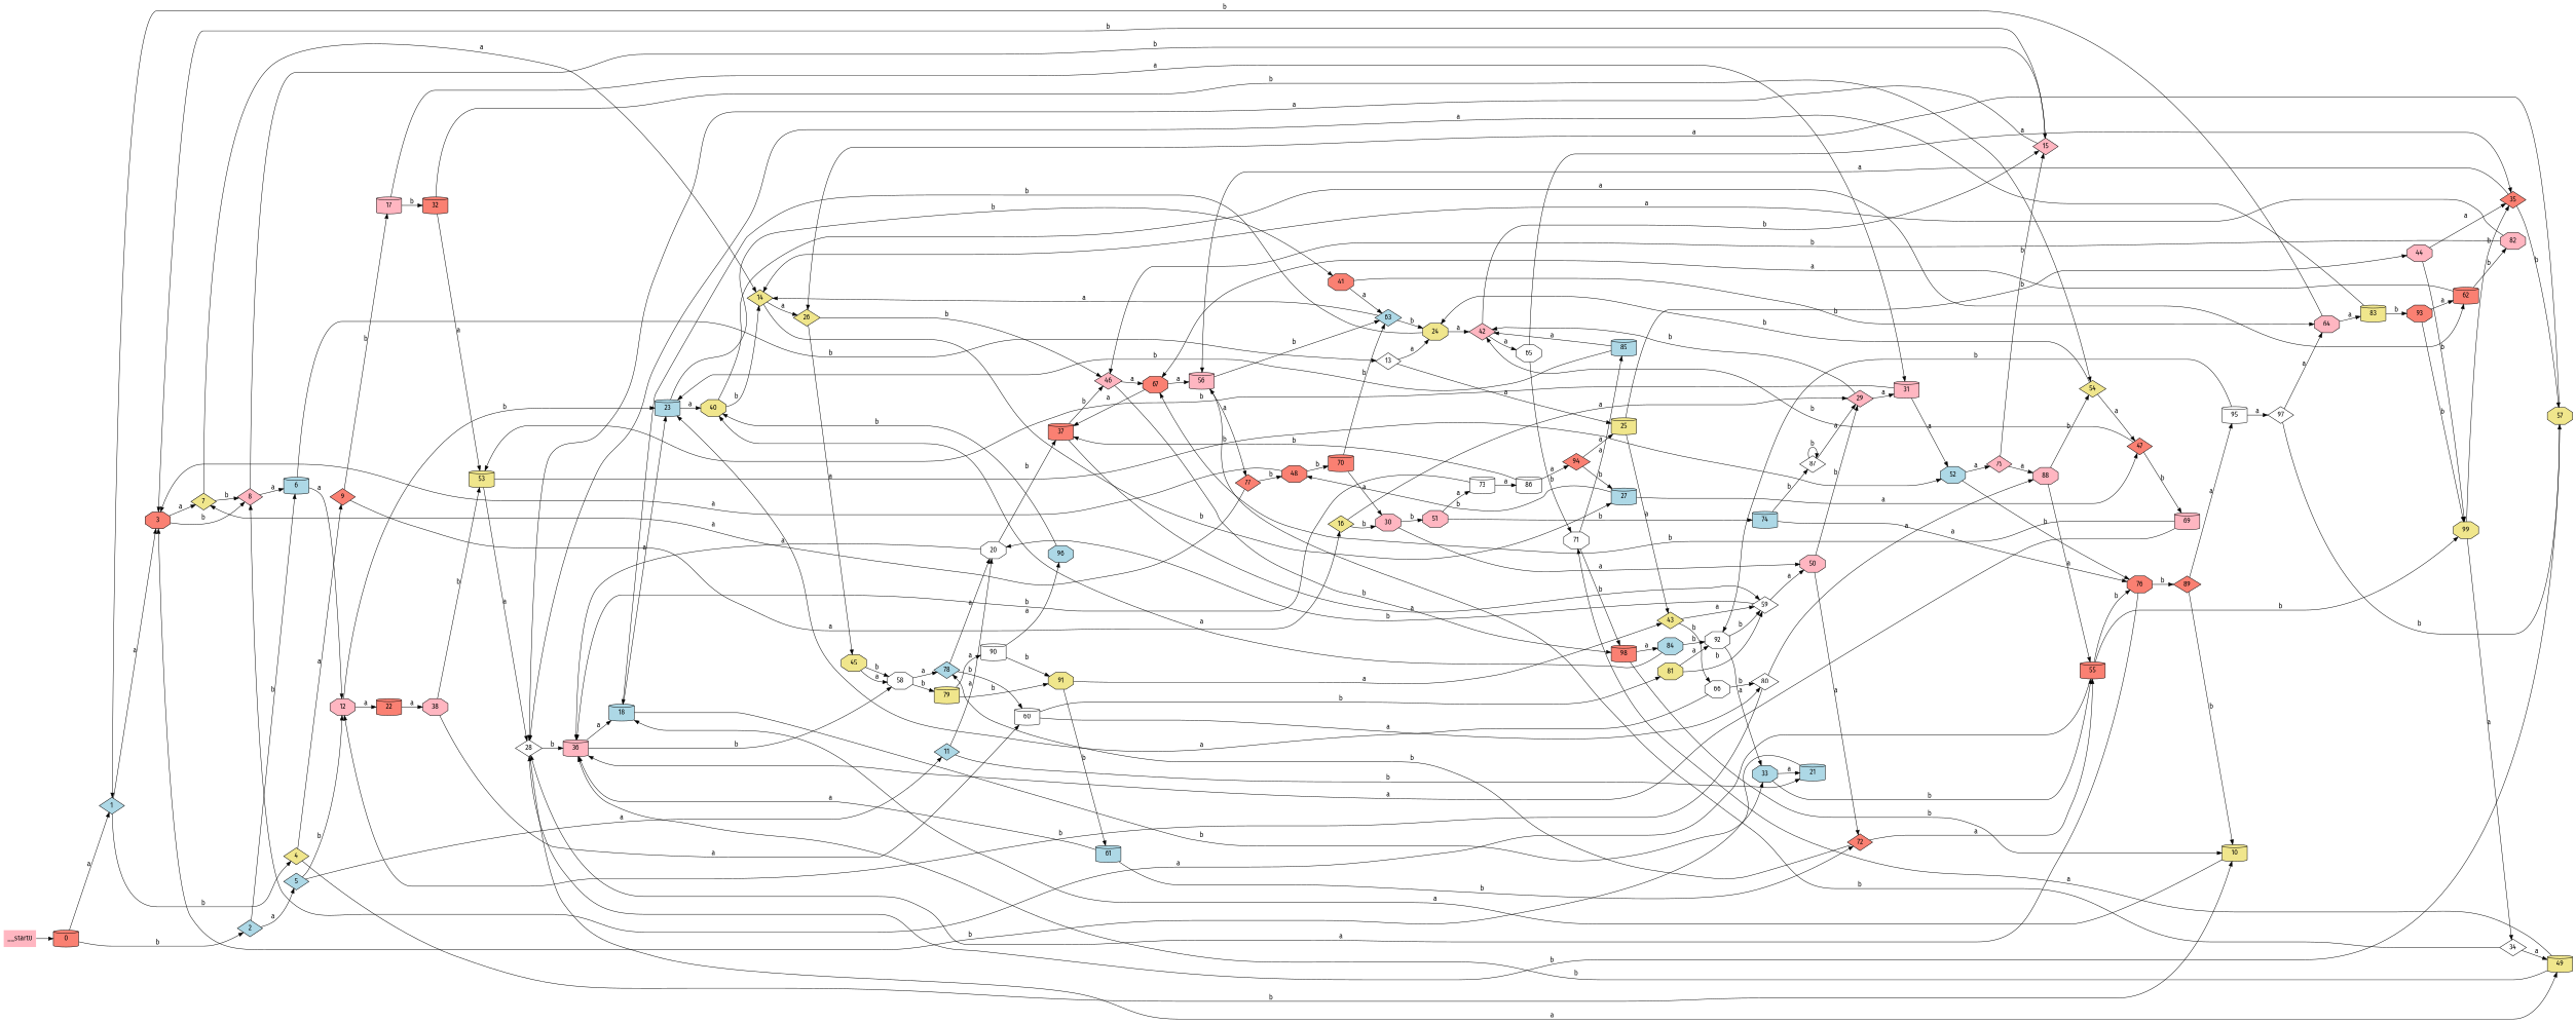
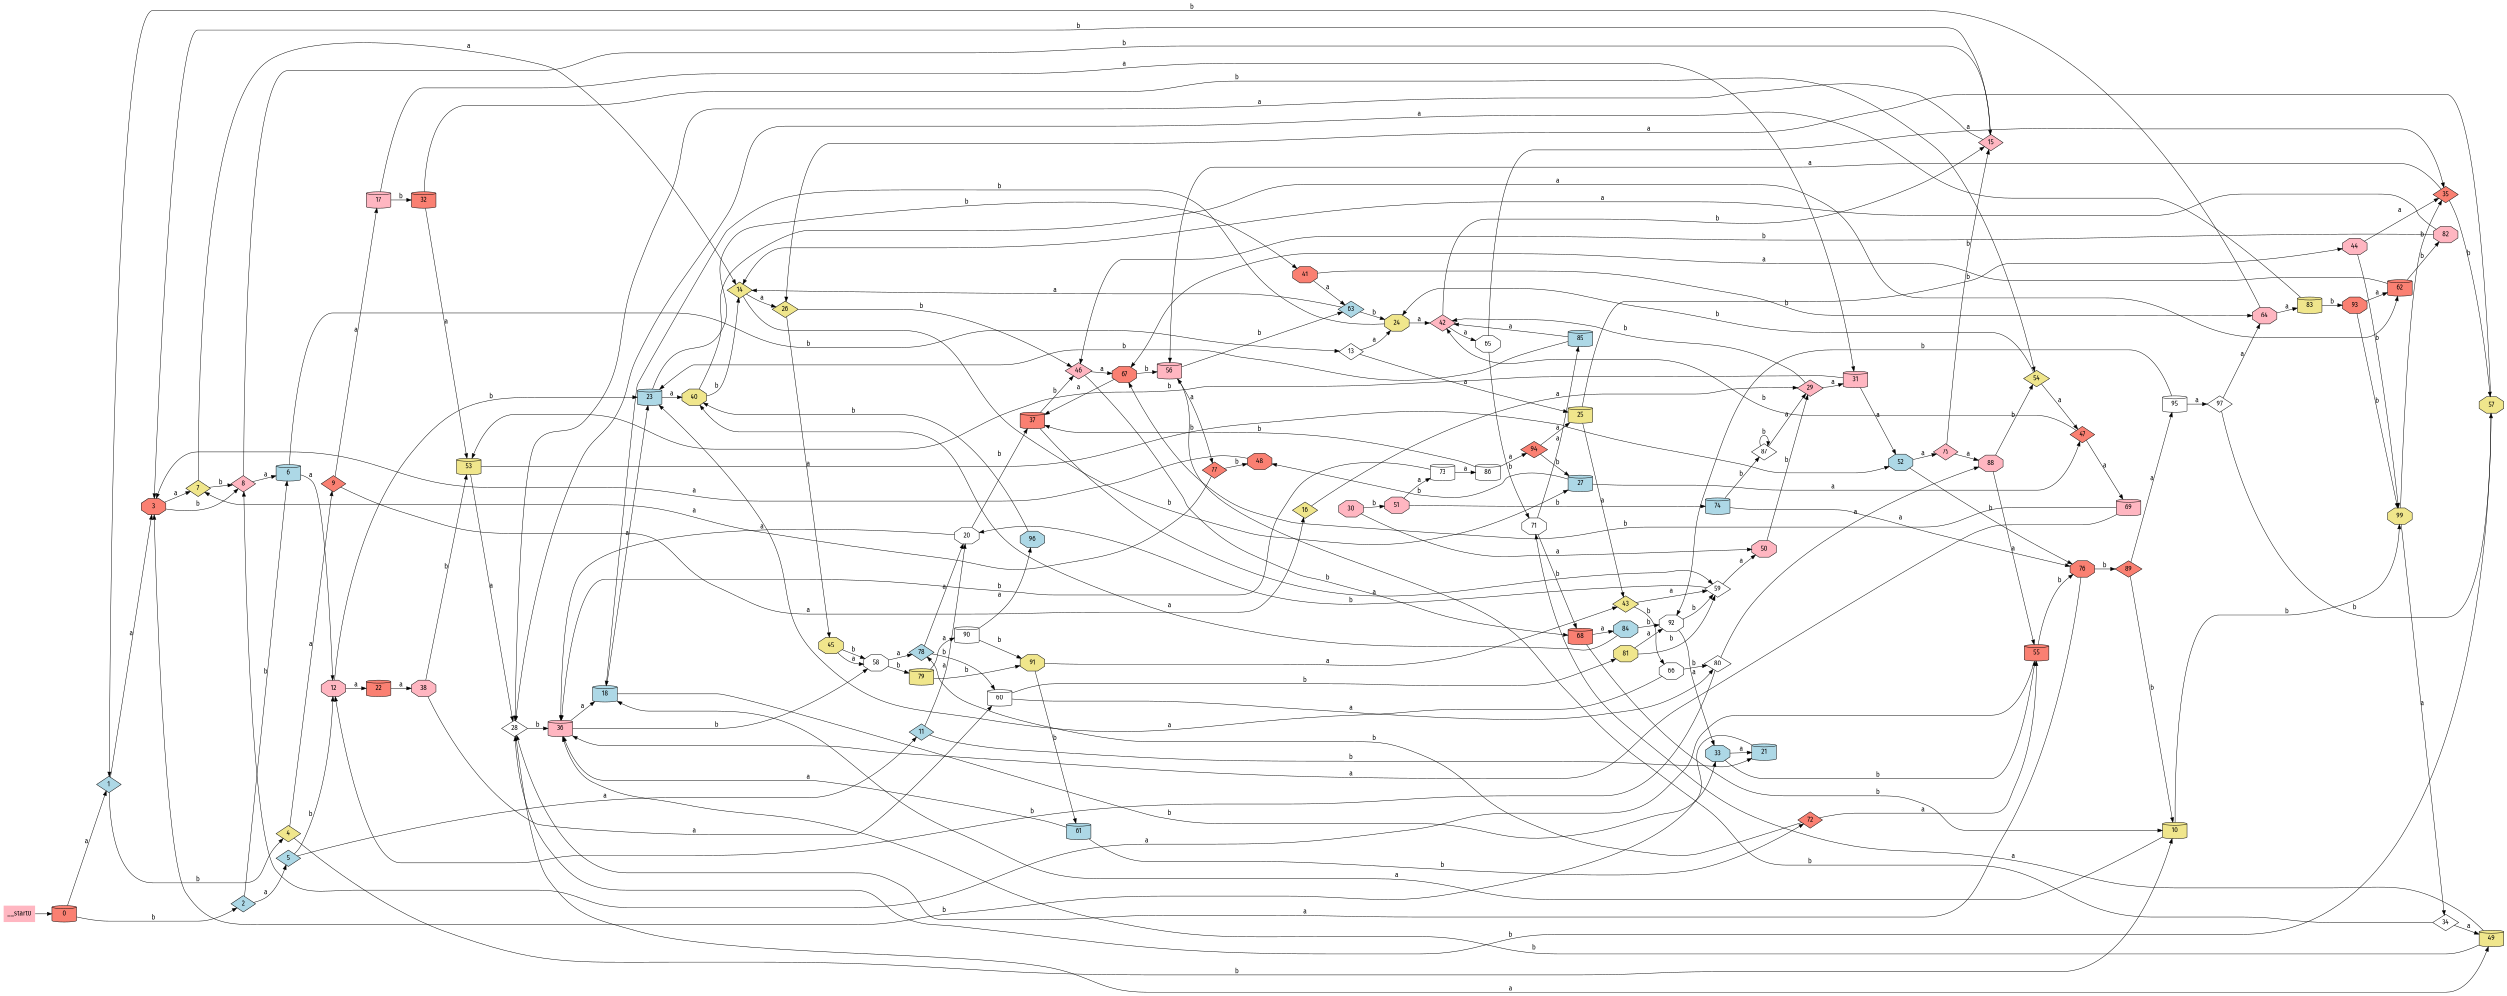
  digraph {
    fontname="Fira Sans"
    rankdir=LR
    node [fillcolor=lightpink fontname="Fira Sans" shape=diamond style=filled]
    edge [fontname="Fira Sans"]
    __start0 [shape=none]
    0 [fillcolor=salmon shape=cylinder]
    1 [fillcolor=lightblue]
    2 [fillcolor=lightblue]
    3 [fillcolor=salmon shape=octagon]
    4 [fillcolor=khaki]
    5 [fillcolor=lightblue]
    6 [fillcolor=lightblue shape=cylinder]
    7 [fillcolor=khaki]
    8
    9 [fillcolor=salmon]
    10 [fillcolor=khaki shape=cylinder]
    11 [fillcolor=lightblue]
    12 [shape=octagon]
    13 [fillcolor=white]
    14 [fillcolor=khaki]
    15
    16 [fillcolor=khaki]
    17 [shape=cylinder]
    18 [fillcolor=lightblue shape=cylinder]
    n21 [fillcolor=khaki label=99 shape=octagon]
    20 [fillcolor=white shape=octagon]
    21 [fillcolor=lightblue shape=cylinder]
    22 [fillcolor=salmon shape=cylinder]
    23 [fillcolor=lightblue shape=cylinder]
    24 [fillcolor=khaki shape=octagon]
    25 [fillcolor=khaki shape=cylinder]
    26 [fillcolor=khaki]
    27 [fillcolor=lightblue shape=cylinder]
    28 [fillcolor=white]
    29
    30 [shape=octagon]
    31 [shape=cylinder]
    32 [fillcolor=salmon shape=cylinder]
    33 [fillcolor=lightblue shape=octagon]
    34 [fillcolor=white]
    35 [fillcolor=salmon]
    36 [shape=cylinder]
    37 [fillcolor=salmon shape=cylinder]
    38 [shape=octagon]
    40 [fillcolor=khaki shape=octagon]
    41 [fillcolor=salmon shape=octagon]
    42
    43 [fillcolor=khaki]
    44 [shape=octagon]
    45 [fillcolor=khaki shape=octagon]
    46
    47 [fillcolor=salmon]
    48 [fillcolor=salmon shape=octagon]
    49 [fillcolor=khaki shape=cylinder]
    50 [shape=octagon]
    51 [shape=octagon]
    52 [fillcolor=lightblue shape=octagon]
    53 [fillcolor=khaki shape=cylinder]
    54 [fillcolor=khaki]
    55 [fillcolor=salmon shape=cylinder]
    56 [shape=cylinder]
    57 [fillcolor=khaki shape=octagon]
    58 [fillcolor=white shape=octagon]
    59 [fillcolor=white]
    60 [fillcolor=white shape=cylinder]
    62 [fillcolor=salmon shape=cylinder]
    63 [fillcolor=lightblue]
    64 [shape=octagon]
    65 [fillcolor=white shape=octagon]
    66 [fillcolor=white shape=octagon]
    67 [fillcolor=salmon shape=octagon]
-   68 [fillcolor=salmon shape=cylinder label=98]
+   68 [fillcolor=salmon shape=cylinder]
    69 [shape=cylinder]
-   70 [fillcolor=salmon shape=cylinder]
    71 [fillcolor=white shape=octagon]
    72 [fillcolor=salmon]
    73 [fillcolor=white shape=cylinder]
    74 [fillcolor=lightblue shape=cylinder]
    75
    76 [fillcolor=salmon shape=octagon]
    77 [fillcolor=salmon]
    78 [fillcolor=lightblue]
    79 [fillcolor=khaki shape=cylinder]
    80 [fillcolor=white]
    81 [fillcolor=khaki shape=octagon]
    61 [fillcolor=lightblue shape=cylinder]
    82 [shape=octagon]
    83 [fillcolor=khaki shape=cylinder]
    84 [fillcolor=lightblue shape=octagon]
    85 [fillcolor=lightblue shape=cylinder]
    86 [fillcolor=white shape=cylinder]
    87 [fillcolor=white]
    88 [shape=octagon]
    89 [fillcolor=salmon]
    90 [fillcolor=white shape=cylinder]
    91 [fillcolor=khaki shape=octagon]
    92 [fillcolor=white shape=octagon]
    93 [fillcolor=salmon shape=octagon]
    94 [fillcolor=salmon]
    95 [fillcolor=white shape=cylinder]
    96 [fillcolor=lightblue shape=octagon]
    97 [fillcolor=white]
    __start0 -> 0
    0 -> 1 [label=a]
    0 -> 2 [label=b]
    1 -> 3 [label=a]
    1 -> 4 [label=b]
    2 -> 5 [label=a]
    2 -> 6 [label=b]
    3 -> 7 [label=a]
    3 -> 8 [label=b]
    4 -> 9 [label=a]
    4 -> 10 [label=b]
    5 -> 11 [label=a]
    5 -> 12 [label=b]
    6 -> 12 [label=a]
    6 -> 13 [label=b]
    7 -> 8 [label=b]
    7 -> 14 [label=a]
    8 -> 6 [label=a]
    8 -> 15 [label=b]
    9 -> 16 [label=a]
-   9 -> 17 [label=b]
+   9 -> 17 [label=a]
    10 -> 18 [label=a]
-   55 -> n21 [label=b]
+   10 -> n21 [label=b]
    11 -> 20 [label=a]
    11 -> 21 [label=b]
    12 -> 22 [label=a]
    12 -> 23 [label=b]
    13 -> 24 [label=a]
    13 -> 25 [label=a]
    14 -> 26 [label=a]
    14 -> 27 [label=b]
    15 -> 3 [label=b]
    15 -> 28 [label=a]
    16 -> 29 [label=a]
-   16 -> 30 [label=b]
    17 -> 31 [label=a]
    17 -> 32 [label=b]
    18 -> 23 [label=a]
    18 -> 33 [label=b]
    n21 -> 34 [label=a]
    n21 -> 35 [label=b]
    20 -> 36 [label=a]
    20 -> 37 [label=b]
    21 -> 3 [label=b]
    22 -> 38 [label=a]
    23 -> 40 [label=a]
    23 -> 41 [label=b]
    24 -> 18 [label=b]
    24 -> 42 [label=a]
    25 -> 43 [label=a]
    25 -> 44 [label=b]
    26 -> 45 [label=a]
    26 -> 46 [label=b]
    27 -> 47 [label=a]
    27 -> 48 [label=b]
    28 -> 36 [label=b]
    28 -> 49 [label=a]
    29 -> 31 [label=a]
    29 -> 42 [label=b]
    30 -> 50 [label=a]
    30 -> 51 [label=b]
    31 -> 52 [label=a]
    31 -> 53 [label=b]
    32 -> 53 [label=a]
    32 -> 54 [label=b]
    33 -> 21 [label=a]
    33 -> 55 [label=b]
    34 -> 49 [label=a]
    34 -> 56 [label=b]
    35 -> 56 [label=a]
    35 -> 57 [label=b]
    36 -> 18 [label=a]
    36 -> 58 [label=b]
    37 -> 46 [label=b]
    37 -> 59 [label=a]
    38 -> 53 [label=b]
    38 -> 60 [label=a]
    40 -> 14 [label=b]
    40 -> 62 [label=a]
    41 -> 63 [label=a]
    41 -> 64 [label=b]
    42 -> 15 [label=b]
    42 -> 65 [label=a]
    43 -> 59 [label=a]
    43 -> 66 [label=b]
    44 -> n21 [label=b]
    44 -> 35 [label=a]
    45 -> 58 [label=a]
    45 -> 58 [label=b]
    46 -> 67 [label=a]
    46 -> 68 [label=b]
    47 -> 42 [label=b]
-   47 -> 69 [label=b]
+   47 -> 69 [label=a]
    48 -> 3 [label=a]
-   48 -> 70 [label=b]
    49 -> 36 [label=b]
    49 -> 71 [label=a]
    50 -> 29 [label=b]
-   50 -> 72 [label=a]
    51 -> 73 [label=a]
    51 -> 74 [label=b]
    52 -> 75 [label=a]
    52 -> 76 [label=b]
    53 -> 28 [label=a]
    53 -> 52 [label=b]
    54 -> 24 [label=b]
    54 -> 47 [label=a]
    55 -> 8 [label=a]
    55 -> 76 [label=b]
    56 -> 63 [label=b]
    56 -> 77 [label=a]
    57 -> 26 [label=a]
    57 -> 28 [label=b]
    58 -> 78 [label=a]
    58 -> 79 [label=b]
    59 -> 20 [label=b]
    59 -> 50 [label=a]
    60 -> 80 [label=a]
    60 -> 81 [label=b]
    62 -> 67 [label=a]
    62 -> 82 [label=b]
    63 -> 14 [label=a]
    63 -> 24 [label=b]
    64 -> 1 [label=b]
    64 -> 83 [label=a]
    65 -> 35 [label=a]
    65 -> 71 [label=b]
    66 -> 23 [label=a]
    66 -> 80 [label=b]
    67 -> 37 [label=a]
-   67 -> 56 [label=a]
+   67 -> 56 [label=b]
    68 -> 10 [label=b]
    68 -> 84 [label=a]
    69 -> 36 [label=a]
    69 -> 67 [label=b]
-   70 -> 30 [label=a]
-   70 -> 63 [label=b]
    71 -> 68 [label=b]
    71 -> 85 [label=a]
    72 -> 55 [label=a]
    72 -> 78 [label=b]
    73 -> 36 [label=b]
    73 -> 86 [label=a]
    74 -> 76 [label=a]
    74 -> 87 [label=b]
    75 -> 15 [label=b]
    75 -> 88 [label=a]
    76 -> 28 [label=a]
    76 -> 89 [label=b]
    77 -> 7 [label=a]
    77 -> 48 [label=b]
    78 -> 20 [label=a]
    78 -> 60 [label=b]
    79 -> 90 [label=a]
    79 -> 91 [label=b]
    80 -> 12 [label=b]
    80 -> 88 [label=a]
    81 -> 59 [label=b]
    81 -> 92 [label=a]
    61 -> 36 [label=a]
    61 -> 72 [label=b]
    82 -> 14 [label=a]
    82 -> 46 [label=b]
    83 -> 28 [label=a]
    83 -> 93 [label=b]
    84 -> 40 [label=a]
    84 -> 92 [label=b]
    85 -> 23 [label=b]
    85 -> 42 [label=a]
    86 -> 37 [label=b]
    86 -> 94 [label=a]
    87 -> 29 [label=a]
    87 -> 87 [label=b]
    88 -> 54 [label=b]
    88 -> 55 [label=a]
    89 -> 10 [label=b]
    89 -> 95 [label=a]
    90 -> 91 [label=b]
    90 -> 96 [label=a]
    91 -> 43 [label=a]
    91 -> 61 [label=b]
    92 -> 33 [label=a]
    92 -> 59 [label=b]
    93 -> n21 [label=b]
    93 -> 62 [label=a]
    94 -> 25 [label=a]
    94 -> 27 [label=b]
    95 -> 92 [label=b]
    95 -> 97 [label=a]
    96 -> 40 [label=b]
    97 -> 57 [label=b]
    97 -> 64 [label=a]
  }
